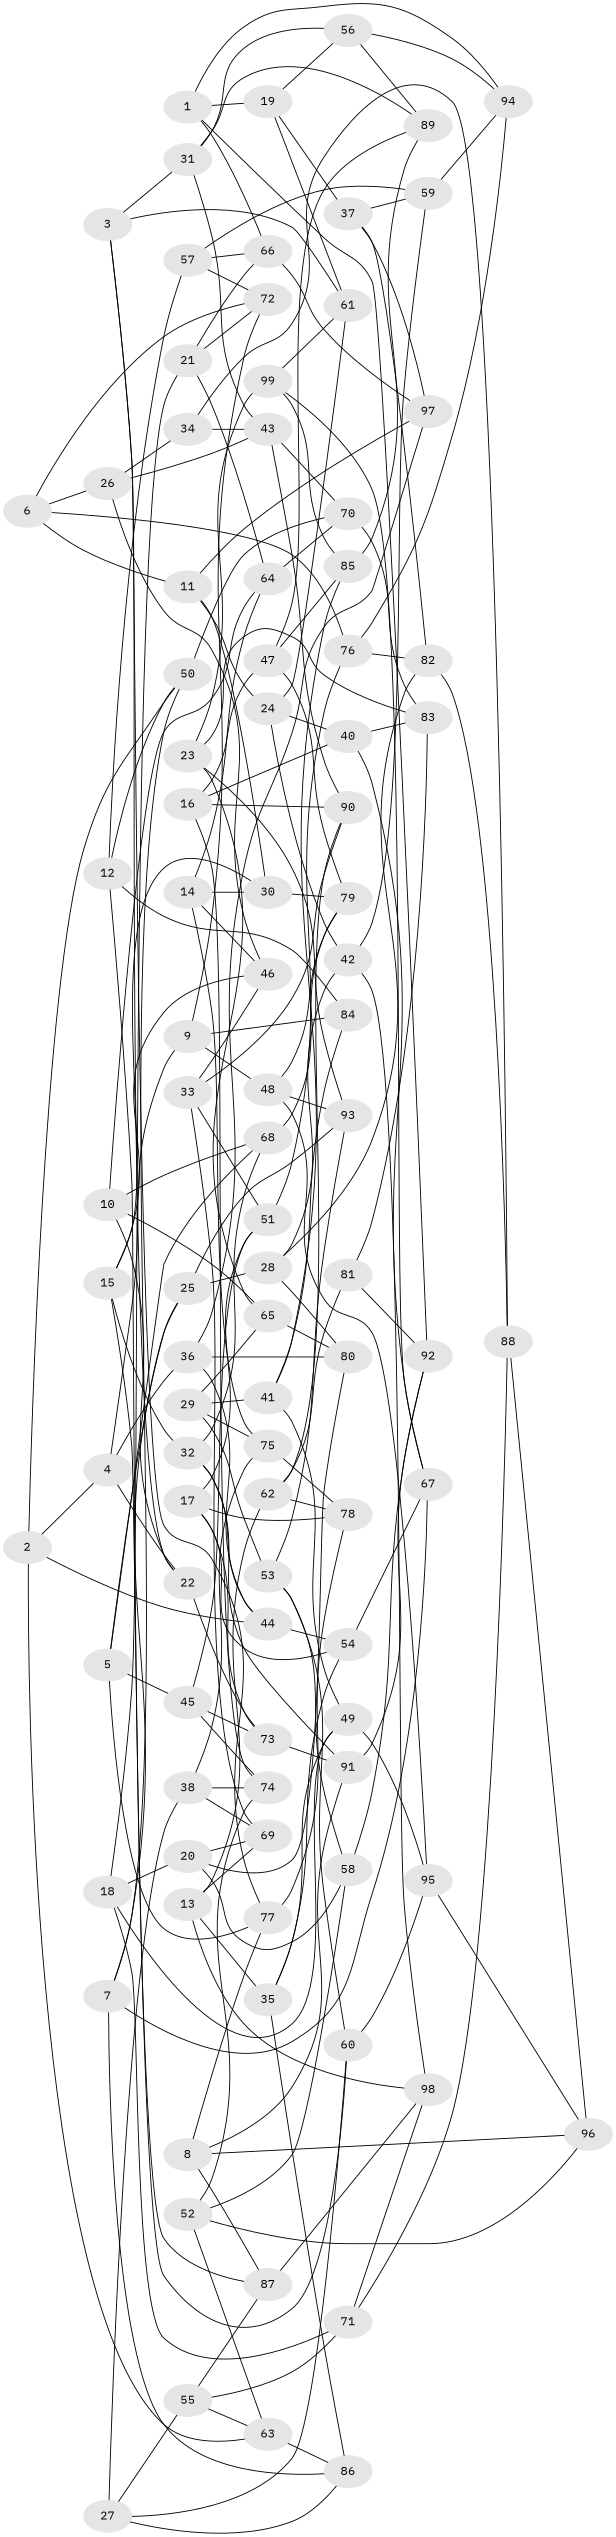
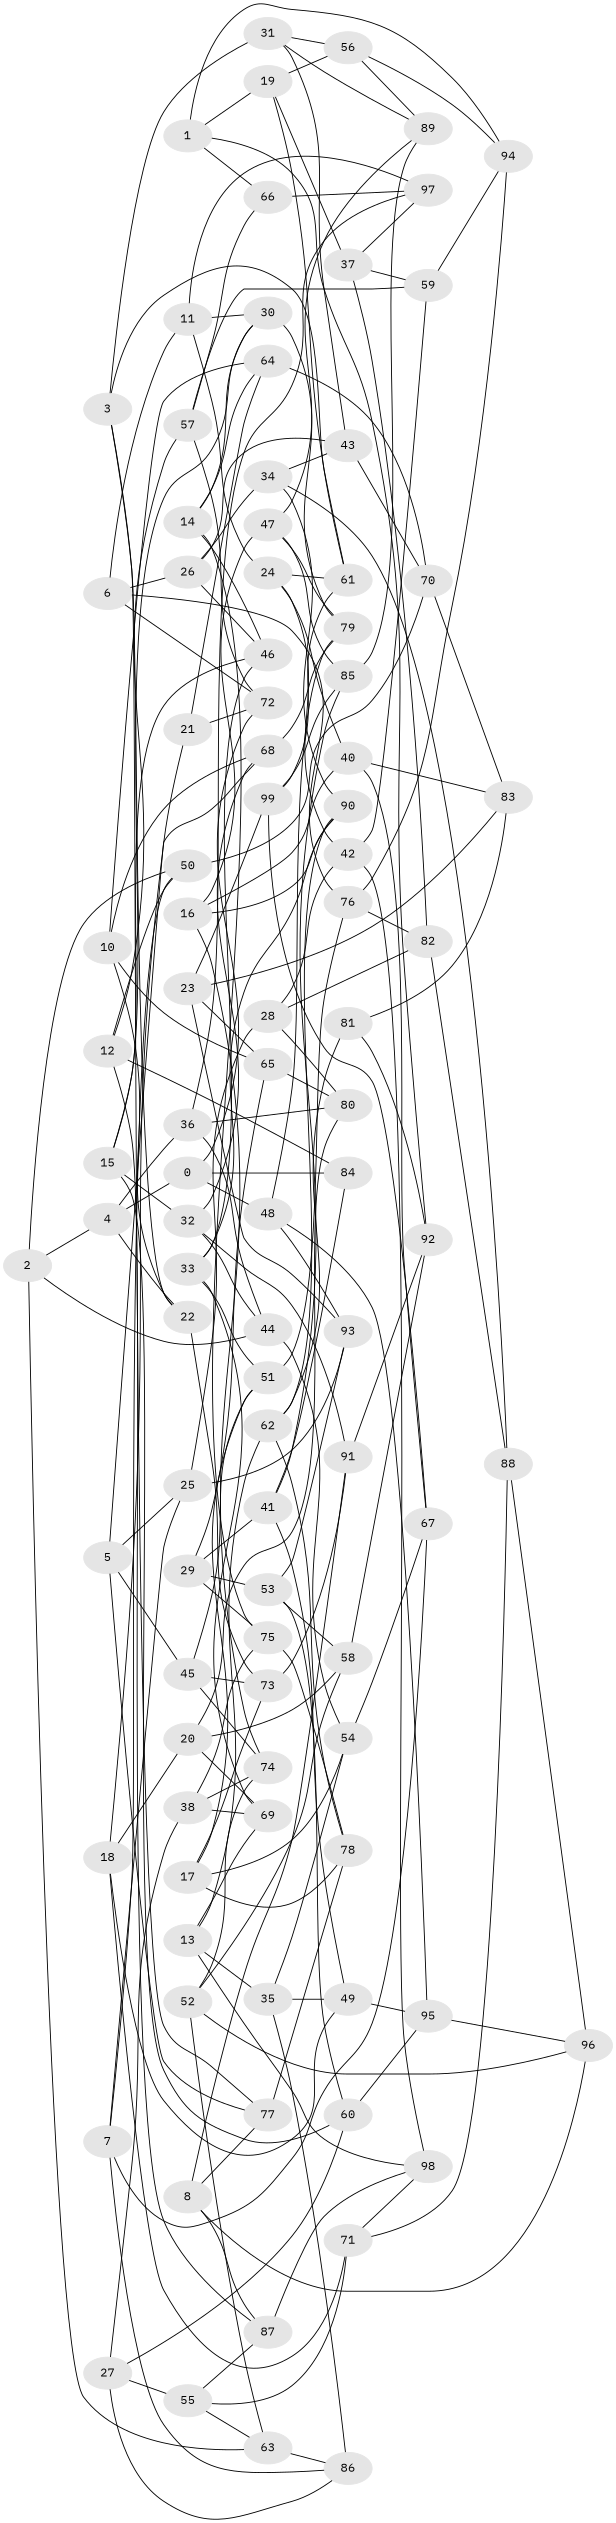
  graph {
    fontname="IBM Plex Mono"
    rankdir=LR
    node [color=gray90 fontname="IBM Plex Mono" style=filled]
    edge [fontname="IBM Plex Mono"]
    1
    19
    66
    92
    94
    61
    37
    56
    97
    2
    4
    44
    50
    63
    22
-   9
+   9 [label=0]
    36
    54
    70
    86
    3
    31
    77
    73
    43
    89
    78
    72
    48
    84
    80
    5
    25
    45
    68
    93
    28
    74
    51
    79
    6
    11
    26
    76
    24
    30
    46
    34
    82
    7
    67
    8
    87
    91
    96
    98
    95
    10
    64
    65
    40
    42
    12
    57
    59
    13
    35
    62
    69
    49
    90
    81
    14
    75
    15
    32
    60
    16
    47
    83
    85
    17
    18
    20
    21
    71
    58
    88
    23
    n90 [label=99]
    27
    38
    55
    29
    41
    53
    33
    52
    1 -- 19
    1 -- 66
    1 -- 92
    1 -- 94
    19 -- 61
    19 -- 37
    19 -- 56
    66 -- 97
    37 -- 97
    37 -- 82
    37 -- 59
    56 -- 94
    56 -- 89
    2 -- 4
    2 -- 44
    2 -- 50
    2 -- 63
    4 -- 22
    4 -- 9
    4 -- 36
    44 -- 54
    50 -- 70
    63 -- 86
    22 -- 73
    9 -- 72
    9 -- 48
    9 -- 84
    36 -- 97
    36 -- 44
    36 -- 80
    54 -- 67
    70 -- 83
    3 -- 61
    3 -- 22
    3 -- 31
    3 -- 77
    31 -- 56
    31 -- 43
    31 -- 89
    77 -- 78
    73 -- 91
    43 -- 70
    48 -- 93
    48 -- 79
    48 -- 95
    5 -- 77
    5 -- 25
    5 -- 45
    5 -- 68
    25 -- 93
    25 -- 28
    45 -- 73
    45 -- 74
    45 -- 51
    68 -- 79
    28 -- 80
    28 -- 82
    28 -- 42
    51 -- 76
    6 -- 72
    6 -- 11
    6 -- 26
    6 -- 76
    11 -- 97
    11 -- 24
    11 -- 30
    26 -- 43
    26 -- 46
    26 -- 34
    76 -- 94
    76 -- 82
    24 -- 61
    24 -- 40
    24 -- 42
    30 -- 79
    34 -- 43
-   43 -- 90
+   34 -- 90
    34 -- 88
    82 -- 88
    7 -- 50
    7 -- 86
    7 -- 25
    7 -- 67
    8 -- 77
    8 -- 87
    8 -- 91
    8 -- 96
    87 -- 98
    91 -- 92
    95 -- 96
    10 -- 22
    10 -- 68
    10 -- 64
    10 -- 65
    64 -- 70
    65 -- 80
    40 -- 67
    40 -- 83
    42 -- 98
    42 -- 59
    12 -- 50
    12 -- 84
    12 -- 87
    12 -- 57
    57 -- 66
    57 -- 72
    57 -- 59
    59 -- 94
    13 -- 98
    13 -- 35
    13 -- 62
    13 -- 69
    35 -- 54
    35 -- 86
    35 -- 49
    62 -- 78
    62 -- 90
    62 -- 81
    49 -- 95
    81 -- 92
    81 -- 83
    14 -- 30
    14 -- 46
    14 -- 64
    14 -- 75
    75 -- 78
    15 -- 30
    15 -- 46
    15 -- 32
    15 -- 60
    32 -- 44
    32 -- 68
    32 -- 91
    60 -- 95
    16 -- 74
    16 -- 40
    16 -- 90
    16 -- 47
    47 -- 89
    47 -- 79
    47 -- 85
    85 -- 89
    17 -- 54
    17 -- 73
    17 -- 78
    17 -- 51
    18 -- 49
    18 -- 20
    18 -- 21
    18 -- 71
    20 -- 80
    20 -- 69
    20 -- 58
-   21 -- 66
    21 -- 72
    21 -- 64
    71 -- 98
    71 -- 88
    58 -- 92
    88 -- 96
    23 -- 93
    23 -- 65
    23 -- 83
    23 -- n90
    n90 -- 61
    n90 -- 67
    n90 -- 85
    27 -- 86
    27 -- 60
    27 -- 38
    27 -- 55
    38 -- 74
    38 -- 69
    38 -- 75
    55 -- 63
    55 -- 87
    55 -- 71
    29 -- 65
    29 -- 75
    29 -- 41
    29 -- 53
    41 -- 84
    41 -- 49
    41 -- 85
    53 -- 93
    53 -- 60
    53 -- 58
    33 -- 51
    33 -- 46
    33 -- 69
    33 -- 90
    52 -- 63
    52 -- 74
    52 -- 96
    52 -- 58
  }
